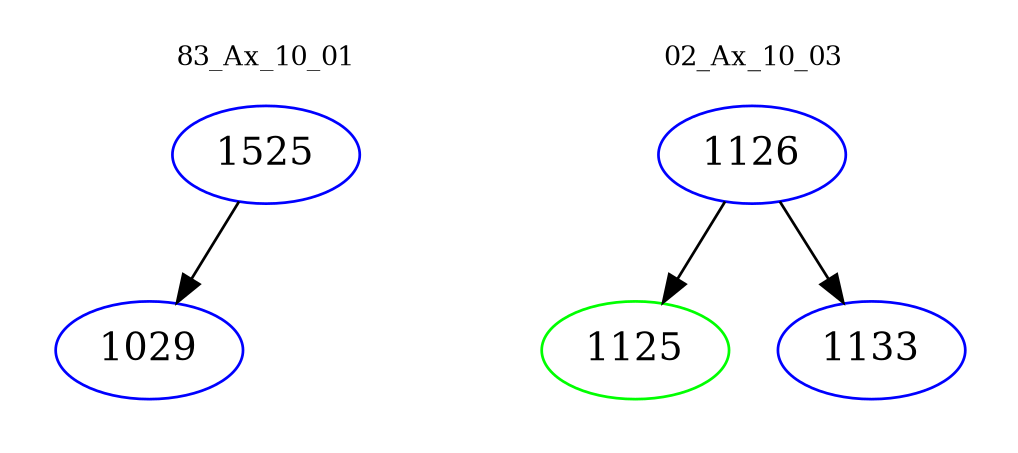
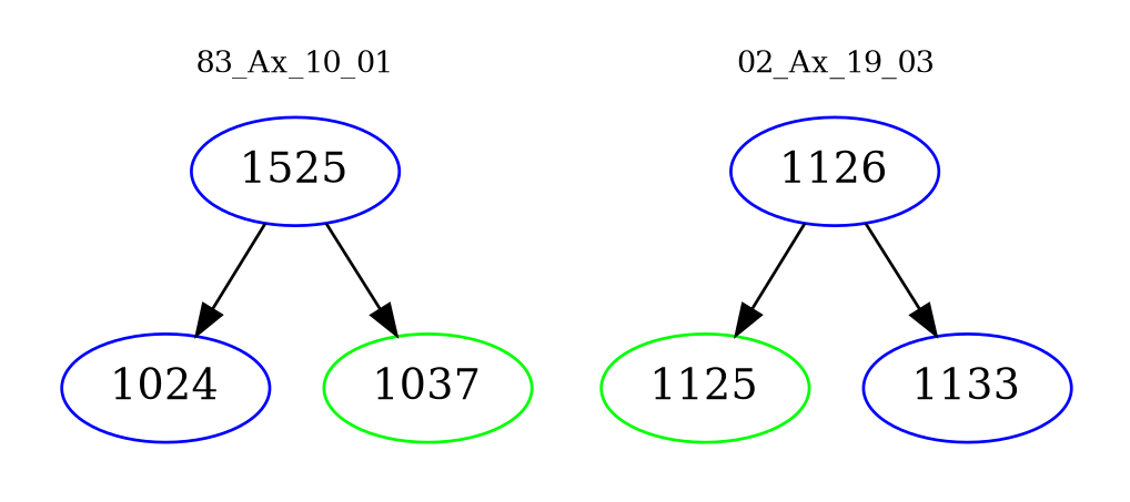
  digraph {
    node [color=blue]
    edge [color=black]
    n1 [label=1525]
-   n2 [label=1029]
+   n2 [label=1024]
+   n3 [color=green label=1037]
    n4 [label=1126]
    n5 [color=green label=1125]
    n6 [label=1133]
    subgraph cluster_1 {
      color=white
      fontsize=10
      label="83_Ax_10_01"
      n1
      n2
+     n3
    }
    subgraph cluster_2 {
      color=white
      fontsize=10
-     label="02_Ax_10_03"
+     label="02_Ax_19_03"
      n4
      n5
      n6
    }
    n1 -> n2
+   n1 -> n3
    n4 -> n5
    n4 -> n6
  }
